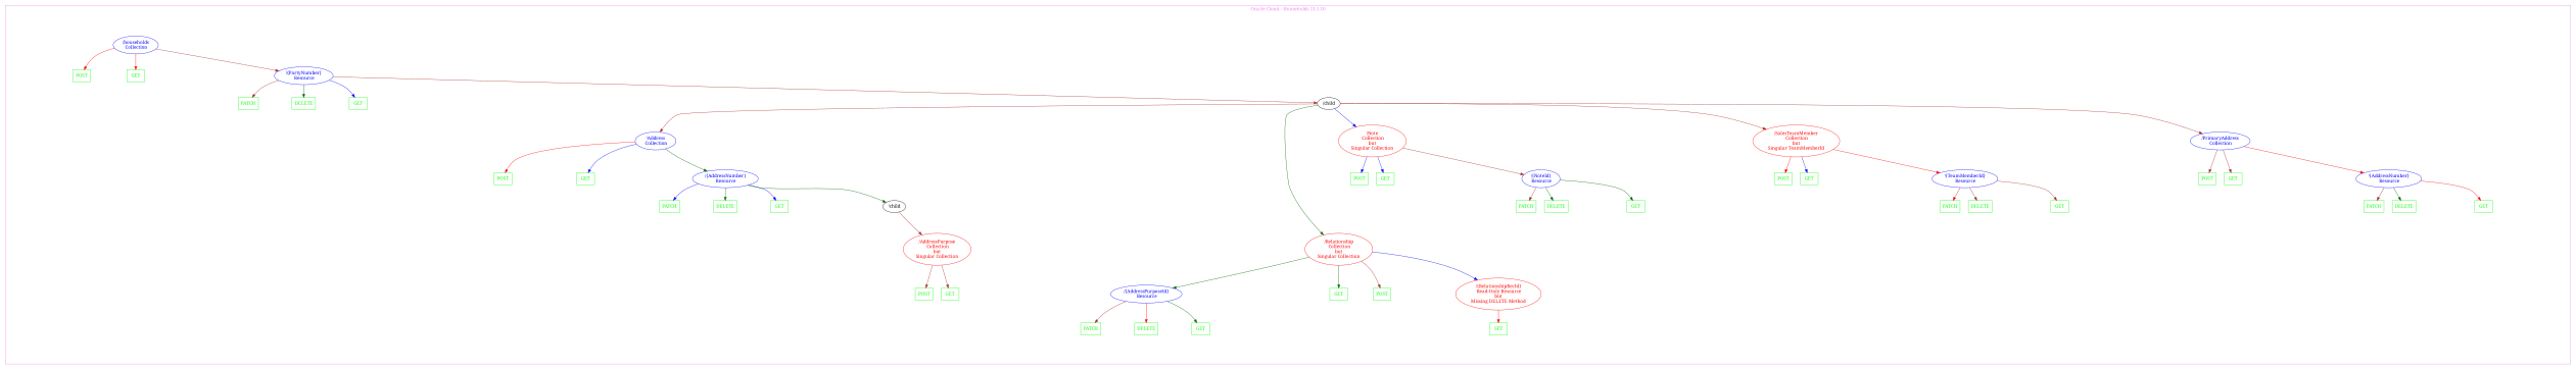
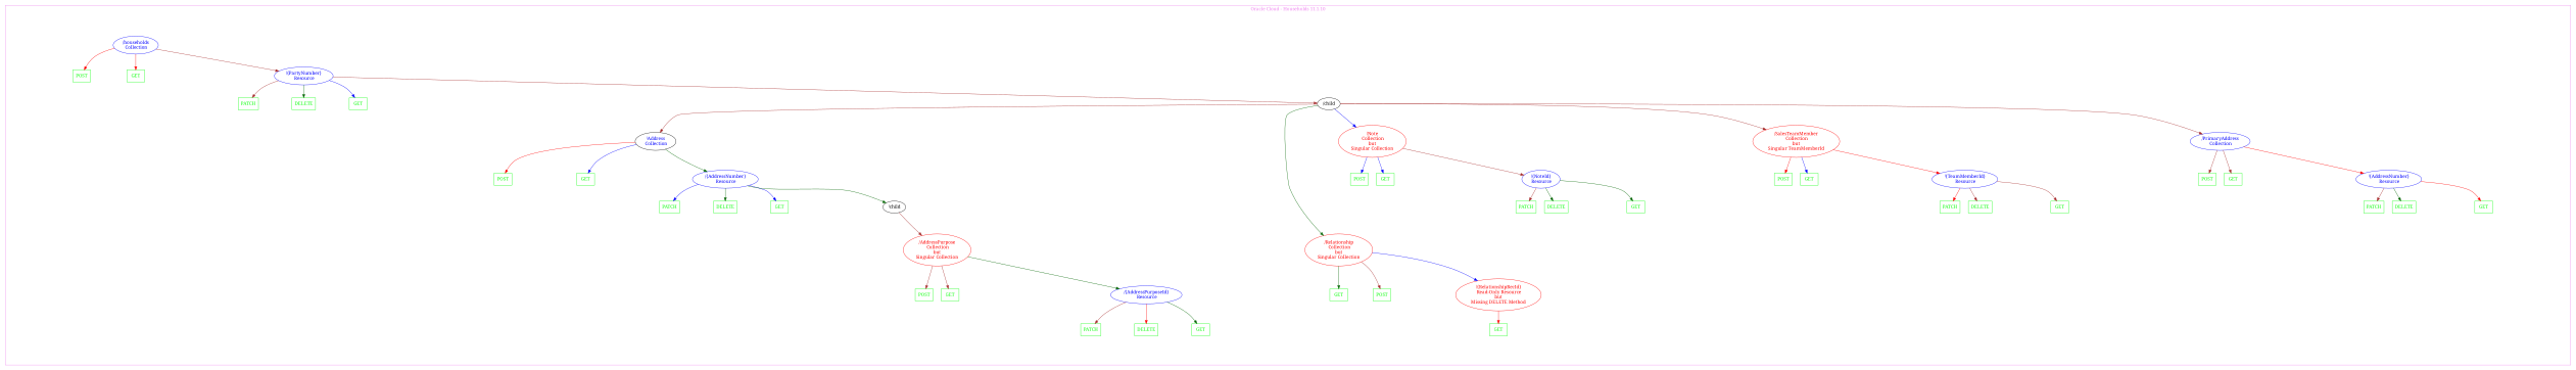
  digraph {
    fontname="Noto Serif"
    rankdir=TB
    node [color=green fontcolor=green fontname="Noto Serif" shape=box]
    edge [color=brown fontcolor=green fontname="Noto Serif"]
    n1 [label=POST]
    n2 [label=GET]
    n3 [label=PATCH]
    n4 [label=DELETE]
    n5 [label=GET]
    n6 [label=POST]
    n7 [label=GET]
    n8 [label=PATCH]
    n9 [label=DELETE]
    n10 [label=GET]
    n11 [label=POST]
    n12 [label=GET]
    n13 [label=PATCH]
    n14 [label=DELETE]
    n15 [label=GET]
    n16 [color=blue fontcolor=blue label="/{AddressPurposeId}\n Resource" shape=ellipse]
    n17 [color=red fontcolor=red label="/AddressPurpose\n Collection\nbut\nSingular Collection" shape=ellipse]
    n18 [color=black fontcolor=black label="/child" shape=ellipse]
    n19 [color=blue fontcolor=blue label="/{AddressNumber}\n Resource" shape=ellipse]
-   n20 [color=blue fontcolor=blue label="/Address\n Collection" shape=ellipse]
+   n20 [color=black fontcolor=blue label="/Address\n Collection" shape=ellipse]
    n21 [label=GET]
    n22 [label=POST]
    n23 [label=GET]
    n24 [color=red fontcolor=red label="/{RelationshipRecId}\n Read-Only Resource\nbut\nMissing DELETE Method" shape=ellipse]
    n25 [color=red fontcolor=red label="/Relationship\n Collection\nbut\nSingular Collection" shape=ellipse]
    n26 [label=POST]
    n27 [label=GET]
    n28 [label=PATCH]
    n29 [label=DELETE]
    n30 [label=GET]
    n31 [color=blue fontcolor=blue label="/{NoteId}\n Resource" shape=ellipse]
    n32 [color=red fontcolor=red label="/Note\n Collection\nbut\nSingular Collection" shape=ellipse]
    n33 [label=POST]
    n34 [label=GET]
    n35 [label=PATCH]
    n36 [label=DELETE]
    n37 [label=GET]
    n38 [color=blue fontcolor=blue label="/{TeamMemberId}\n Resource" shape=ellipse]
    n39 [color=red fontcolor=red label="/SalesTeamMember\n Collection\nbut\nSingular TeamMemberId" shape=ellipse]
    n40 [label=POST]
    n41 [label=GET]
    n42 [label=PATCH]
    n43 [label=DELETE]
    n44 [label=GET]
    n45 [color=blue fontcolor=blue label="/{AddressNumber}\n Resource" shape=ellipse]
    n46 [color=blue fontcolor=blue label="/PrimaryAddress\n Collection" shape=ellipse]
    n47 [color=black fontcolor=black label="/child" shape=ellipse]
    n48 [color=blue fontcolor=blue label="/{PartyNumber}\n Resource" shape=ellipse]
    n49 [color=blue fontcolor=blue label="/households\n Collection" shape=ellipse]
    subgraph cluster_1 {
      color=violet
      fontcolor=violet
      label="Oracle Cloud - Households 11.1.10"
      subgraph cluster_2 {
        color=white
        fontcolor=white
        label="Oracle Cloud - Households 11.1.10"
        subgraph cluster_3 {
          color=white
          fontcolor=white
          label="Oracle Cloud - Households 11.1.10"
          n49
          subgraph cluster_4 {
            color=white
            fontcolor=white
            label="Oracle Cloud - Households 11.1.10"
            n1
          }
          subgraph cluster_5 {
            color=white
            fontcolor=white
            label="Oracle Cloud - Households 11.1.10"
            n2
          }
          subgraph cluster_6 {
            color=white
            fontcolor=white
            label="Oracle Cloud - Households 11.1.10"
            n48
            subgraph cluster_7 {
              color=white
              fontcolor=white
              label="Oracle Cloud - Households 11.1.10"
              n3
            }
            subgraph cluster_8 {
              color=white
              fontcolor=white
              label="Oracle Cloud - Households 11.1.10"
              n4
            }
            subgraph cluster_9 {
              color=white
              fontcolor=white
              label="Oracle Cloud - Households 11.1.10"
              n5
            }
            subgraph cluster_10 {
              color=white
              fontcolor=white
              label="Oracle Cloud - Households 11.1.10"
              n47
              subgraph cluster_11 {
                color=white
                fontcolor=white
                label="Oracle Cloud - Households 11.1.10"
                n20
                subgraph cluster_12 {
                  color=white
                  fontcolor=white
                  label="Oracle Cloud - Households 11.1.10"
                  n6
                }
                subgraph cluster_13 {
                  color=white
                  fontcolor=white
                  label="Oracle Cloud - Households 11.1.10"
                  n7
                }
                subgraph cluster_14 {
                  color=white
                  fontcolor=white
                  label="Oracle Cloud - Households 11.1.10"
                  n19
                  subgraph cluster_15 {
                    color=white
                    fontcolor=white
                    label="Oracle Cloud - Households 11.1.10"
                    n8
                  }
                  subgraph cluster_16 {
                    color=white
                    fontcolor=white
                    label="Oracle Cloud - Households 11.1.10"
                    n9
                  }
                  subgraph cluster_17 {
                    color=white
                    fontcolor=white
                    label="Oracle Cloud - Households 11.1.10"
                    n10
                  }
                  subgraph cluster_18 {
                    color=white
                    fontcolor=white
                    label="Oracle Cloud - Households 11.1.10"
                    n18
                    subgraph cluster_19 {
                      color=white
                      fontcolor=white
                      label="Oracle Cloud - Households 11.1.10"
                      n17
                      subgraph cluster_20 {
                        color=white
                        fontcolor=white
                        label="Oracle Cloud - Households 11.1.10"
                        n11
                      }
                      subgraph cluster_21 {
                        color=white
                        fontcolor=white
                        label="Oracle Cloud - Households 11.1.10"
                        n12
                      }
                      subgraph cluster_22 {
                        color=white
                        fontcolor=white
                        label="Oracle Cloud - Households 11.1.10"
                        n16
                        subgraph cluster_23 {
                          color=white
                          fontcolor=white
                          label="Oracle Cloud - Households 11.1.10"
                          n13
                        }
                        subgraph cluster_24 {
                          color=white
                          fontcolor=white
                          label="Oracle Cloud - Households 11.1.10"
                          n14
                        }
                        subgraph cluster_25 {
                          color=white
                          fontcolor=white
                          label="Oracle Cloud - Households 11.1.10"
                          n15
                        }
                      }
                    }
                  }
                }
              }
              subgraph cluster_26 {
                color=white
                fontcolor=white
                label="Oracle Cloud - Households 11.1.10"
                n25
                subgraph cluster_27 {
                  color=white
                  fontcolor=white
                  label="Oracle Cloud - Households 11.1.10"
                  n21
                }
                subgraph cluster_28 {
                  color=white
                  fontcolor=white
                  label="Oracle Cloud - Households 11.1.10"
                  n22
                }
                subgraph cluster_29 {
                  color=white
                  fontcolor=white
                  label="Oracle Cloud - Households 11.1.10"
                  n24
                  subgraph cluster_30 {
                    color=white
                    fontcolor=white
                    label="Oracle Cloud - Households 11.1.10"
                    n23
                  }
                }
              }
              subgraph cluster_31 {
                color=white
                fontcolor=white
                label="Oracle Cloud - Households 11.1.10"
                n32
                subgraph cluster_32 {
                  color=white
                  fontcolor=white
                  label="Oracle Cloud - Households 11.1.10"
                  n26
                }
                subgraph cluster_33 {
                  color=white
                  fontcolor=white
                  label="Oracle Cloud - Households 11.1.10"
                  n27
                }
                subgraph cluster_34 {
                  color=white
                  fontcolor=white
                  label="Oracle Cloud - Households 11.1.10"
                  n31
                  subgraph cluster_35 {
                    color=white
                    fontcolor=white
                    label="Oracle Cloud - Households 11.1.10"
                    n28
                  }
                  subgraph cluster_36 {
                    color=white
                    fontcolor=white
                    label="Oracle Cloud - Households 11.1.10"
                    n29
                  }
                  subgraph cluster_37 {
                    color=white
                    fontcolor=white
                    label="Oracle Cloud - Households 11.1.10"
                    n30
                  }
                }
              }
              subgraph cluster_38 {
                color=white
                fontcolor=white
                label="Oracle Cloud - Households 11.1.10"
                n39
                subgraph cluster_39 {
                  color=white
                  fontcolor=white
                  label="Oracle Cloud - Households 11.1.10"
                  n33
                }
                subgraph cluster_40 {
                  color=white
                  fontcolor=white
                  label="Oracle Cloud - Households 11.1.10"
                  n34
                }
                subgraph cluster_41 {
                  color=white
                  fontcolor=white
                  label="Oracle Cloud - Households 11.1.10"
                  n38
                  subgraph cluster_42 {
                    color=white
                    fontcolor=white
                    label="Oracle Cloud - Households 11.1.10"
                    n35
                  }
                  subgraph cluster_43 {
                    color=white
                    fontcolor=white
                    label="Oracle Cloud - Households 11.1.10"
                    n36
                  }
                  subgraph cluster_44 {
                    color=white
                    fontcolor=white
                    label="Oracle Cloud - Households 11.1.10"
                    n37
                  }
                }
              }
              subgraph cluster_45 {
                color=white
                fontcolor=white
                label="Oracle Cloud - Households 11.1.10"
                n46
                subgraph cluster_46 {
                  color=white
                  fontcolor=white
                  label="Oracle Cloud - Households 11.1.10"
                  n40
                }
                subgraph cluster_47 {
                  color=white
                  fontcolor=white
                  label="Oracle Cloud - Households 11.1.10"
                  n41
                }
                subgraph cluster_48 {
                  color=white
                  fontcolor=white
                  label="Oracle Cloud - Households 11.1.10"
                  n45
                  subgraph cluster_49 {
                    color=white
                    fontcolor=white
                    label="Oracle Cloud - Households 11.1.10"
                    n42
                  }
                  subgraph cluster_50 {
                    color=white
                    fontcolor=white
                    label="Oracle Cloud - Households 11.1.10"
                    n43
                  }
                  subgraph cluster_51 {
                    color=white
                    fontcolor=white
                    label="Oracle Cloud - Households 11.1.10"
                    n44
                  }
                }
              }
            }
          }
        }
      }
    }
    n16 -> n13
    n16 -> n14 [color=red]
    n16 -> n15 [color=darkgreen]
    n17 -> n11
    n17 -> n12
-   n25 -> n16 [color=darkgreen fontcolor=blue]
+   n17 -> n16 [color=darkgreen fontcolor=blue]
    n18 -> n17 [fontcolor=blue]
    n19 -> n8 [color=blue]
    n19 -> n9 [color=darkgreen]
    n19 -> n10 [color=blue]
    n19 -> n18 [color=darkgreen fontcolor=black]
    n20 -> n6 [color=red]
    n20 -> n7 [color=blue]
    n20 -> n19 [color=darkgreen fontcolor=blue]
    n24 -> n23 [color=red]
    n25 -> n21 [color=darkgreen]
    n25 -> n22
    n25 -> n24 [color=blue fontcolor=blue]
    n31 -> n28
    n31 -> n29 [color=darkgreen]
    n31 -> n30 [color=darkgreen]
    n32 -> n26 [color=blue]
    n32 -> n27 [color=blue]
    n32 -> n31 [fontcolor=blue]
    n38 -> n35 [color=red]
    n38 -> n36
    n38 -> n37
    n39 -> n33 [color=red]
    n39 -> n34 [color=blue]
    n39 -> n38 [color=red fontcolor=blue]
    n45 -> n42
    n45 -> n43 [color=darkgreen]
    n45 -> n44 [color=red]
    n46 -> n40
    n46 -> n41
    n46 -> n45 [color=red fontcolor=blue]
    n47 -> n20 [fontcolor=blue]
    n47 -> n25 [color=darkgreen fontcolor=blue]
    n47 -> n32 [color=blue fontcolor=blue]
    n47 -> n39 [fontcolor=blue]
    n47 -> n46 [fontcolor=blue]
    n48 -> n3
    n48 -> n4 [color=darkgreen]
    n48 -> n5 [color=blue]
    n48 -> n47 [fontcolor=black]
    n49 -> n1 [color=red]
    n49 -> n2 [color=red]
    n49 -> n48 [fontcolor=blue]
  }
